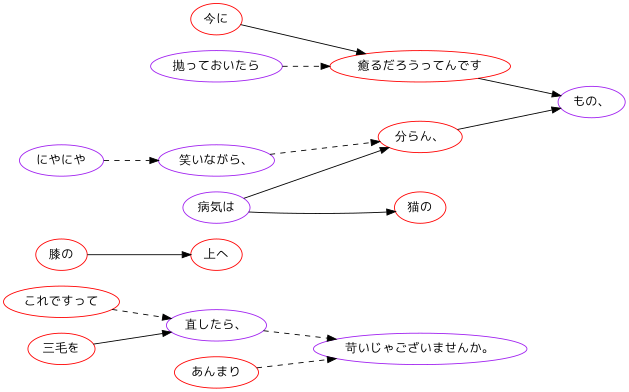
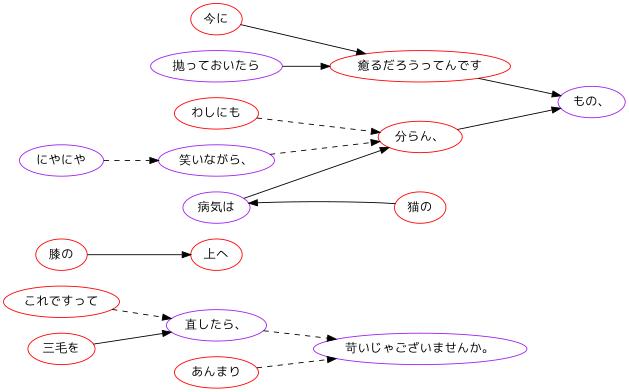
  digraph {
    fontname="Liberation Mono"
    rankdir=LR
    node [color=red fontname="Liberation Mono"]
    edge [fontname="Liberation Mono" style=solid]
    n1 [label="これですって"]
    n2 [color=purple label="直したら、"]
    n3 [color=purple label="苛いじゃございませんか。"]
    n4 [label="三毛を"]
    n5 [label="膝の"]
    n6 [label="上へ"]
    n7 [color=purple label="にやにや"]
    n8 [color=purple label="笑いながら、"]
    n9 [label="分らん、"]
    n10 [color=purple label="もの、"]
    n11 [label="猫の"]
    n12 [color=purple label="病気は"]
+   n13 [label="わしにも"]
    n14 [color=purple label="抛っておいたら"]
    n15 [label="癒るだろうってんです"]
    n16 [label="今に"]
    n17 [label="あんまり"]
    n1 -> n2 [style=dashed]
    n2 -> n3 [style=dashed]
    n4 -> n2
    n5 -> n6
    n7 -> n8 [style=dashed]
    n8 -> n9 [style=dashed]
    n9 -> n10
-   n12 -> n11
+   n11 -> n12
    n12 -> n9
-   n14 -> n15 [style=dashed]
+   n13 -> n9 [style=dashed]
+   n14 -> n15
    n15 -> n10
    n16 -> n15
    n17 -> n3 [style=dashed]
  }
